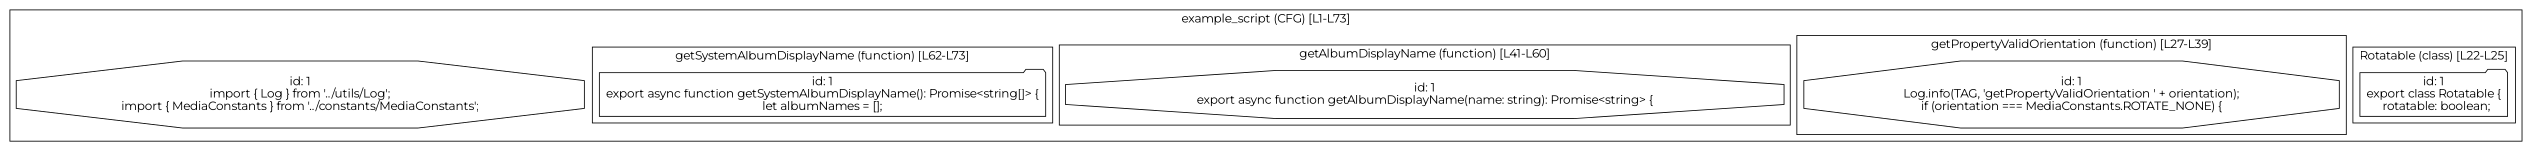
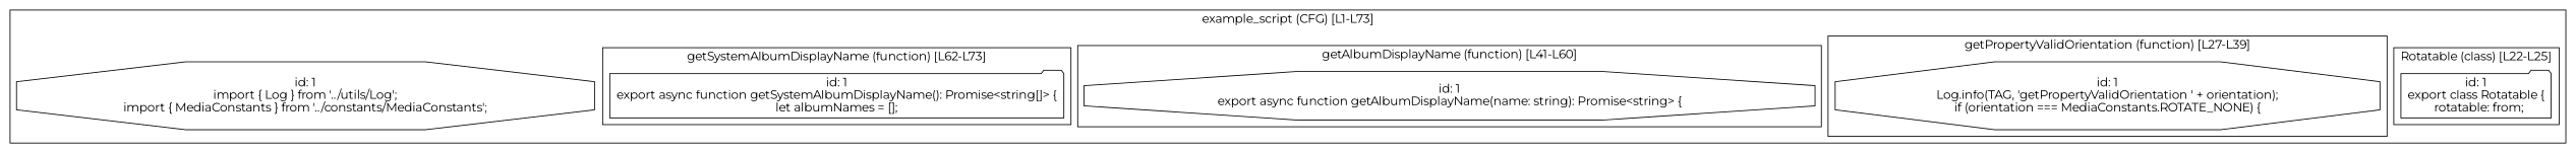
  digraph {
    fontname=Montserrat
    node [shape=octagon fontname=Montserrat]
-   n1 [label="id: 1\nexport class Rotatable {\n  rotatable: boolean;" shape=folder]
+   n1 [label="id: 1\nexport class Rotatable {\n  rotatable: from;" shape=folder]
    n2 [label="id: 1\nLog.info(TAG, 'getPropertyValidOrientation ' + orientation);\nif (orientation === MediaConstants.ROTATE_NONE) {"]
    n3 [label="id: 1\nexport async function getAlbumDisplayName(name: string): Promise<string> {"]
    n4 [label="id: 1\nexport async function getSystemAlbumDisplayName(): Promise<string[]> {\nlet albumNames = [];" shape=folder]
    n5 [label="id: 1\nimport { Log } from '../utils/Log';\nimport { MediaConstants } from '../constants/MediaConstants';"]
    subgraph cluster_1 {
      label="example_script (CFG) [L1-L73]"
      n5
      subgraph cluster_2 {
        label="Rotatable (class) [L22-L25]"
        n1
      }
      subgraph cluster_3 {
        label="getPropertyValidOrientation (function) [L27-L39]"
        n2
      }
      subgraph cluster_4 {
        label="getAlbumDisplayName (function) [L41-L60]"
        n3
      }
      subgraph cluster_5 {
        label="getSystemAlbumDisplayName (function) [L62-L73]"
        n4
      }
    }
  }
